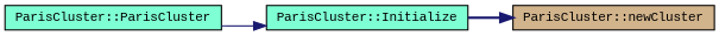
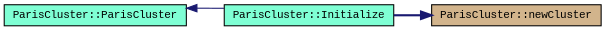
  digraph {
    fontname="Liberation Mono"
    rankdir=RL
    node [color=black fillcolor=aquamarine fontname="Liberation Mono" fontsize=10 shape=record style=filled]
    edge [color=midnightblue dir=back fontname="Liberation Mono" fontsize=10 labelfontname=Helvetica labelfontsize=10]
    n1 [fillcolor=tan fontcolor=black height=0.2 label="ParisCluster::newCluster" width=0.4]
    n2 [height=0.2 label="ParisCluster::Initialize" width=0.4]
    n3 [height=0.2 label="ParisCluster::ParisCluster" width=0.4]
    n1 -> n2 [style=bold]
-   n2 -> n3 [style=solid]
+   n3 -> n2 [style=solid]
  }
